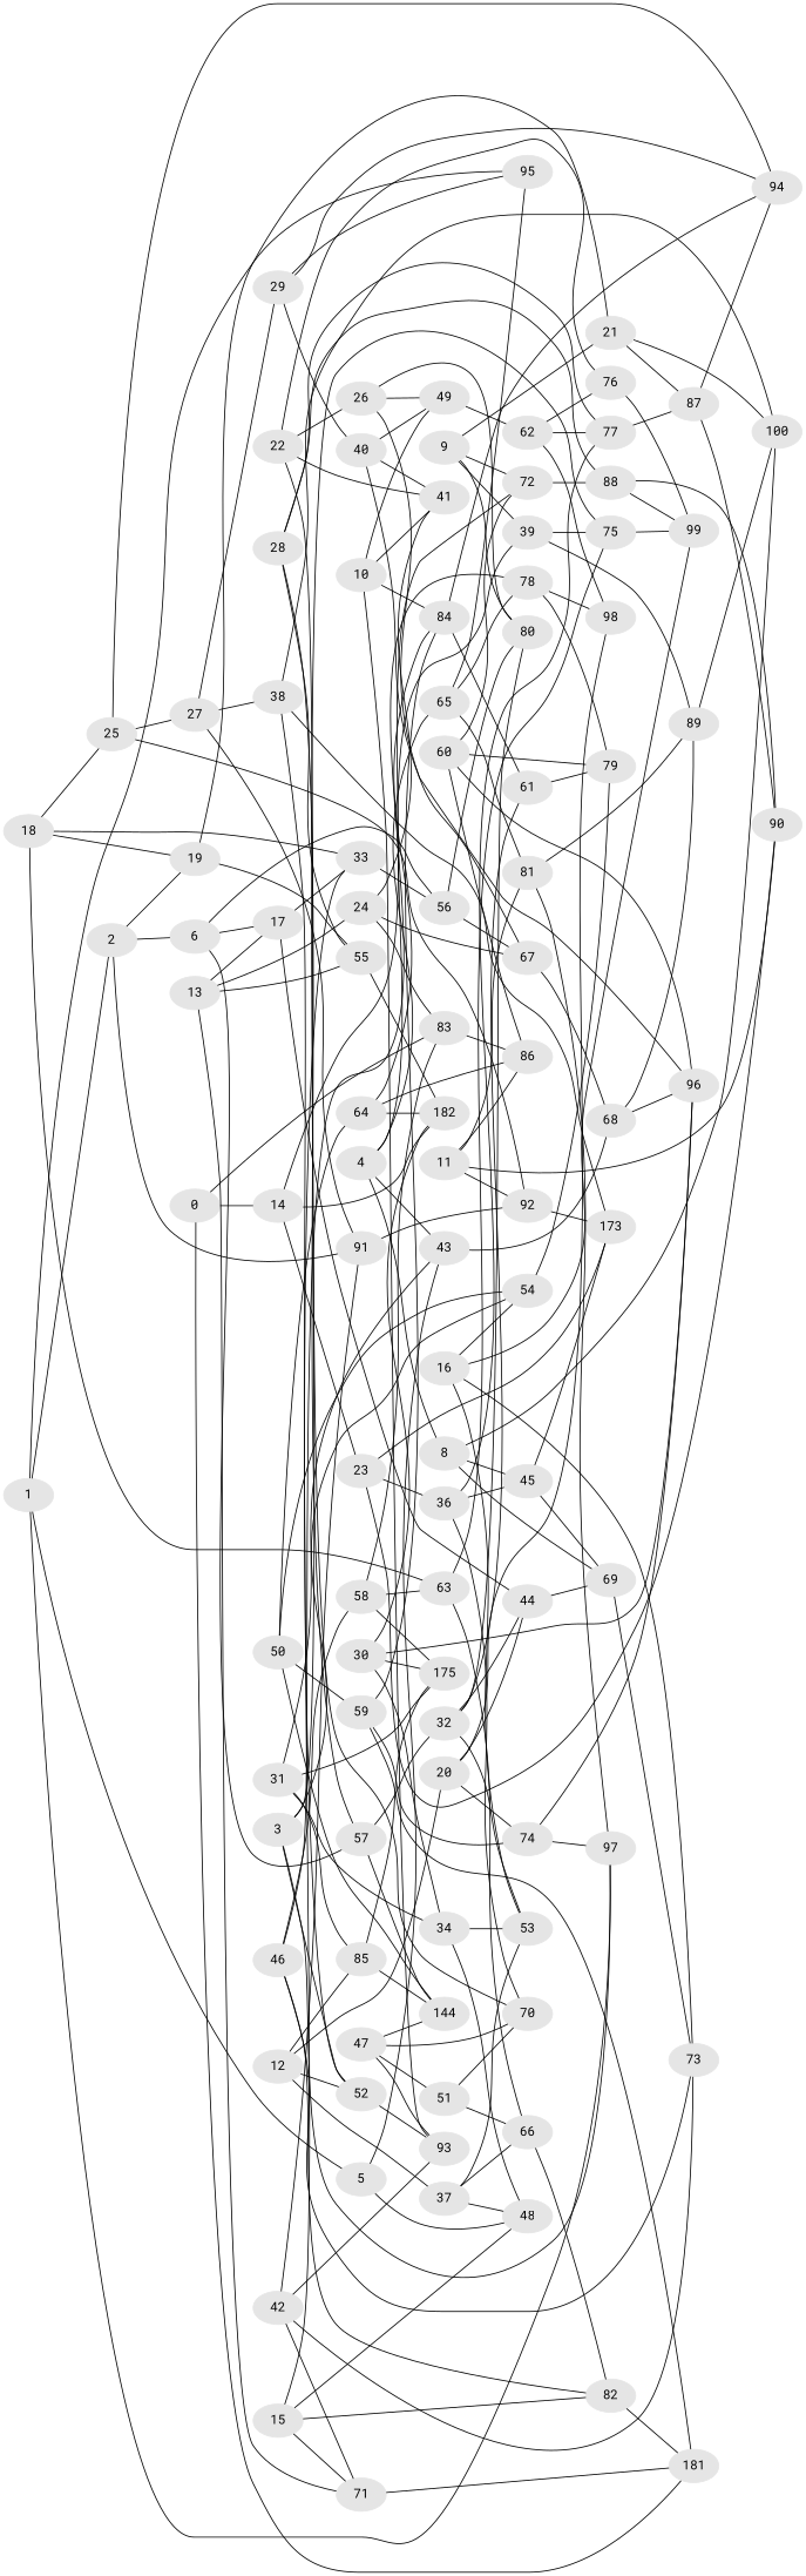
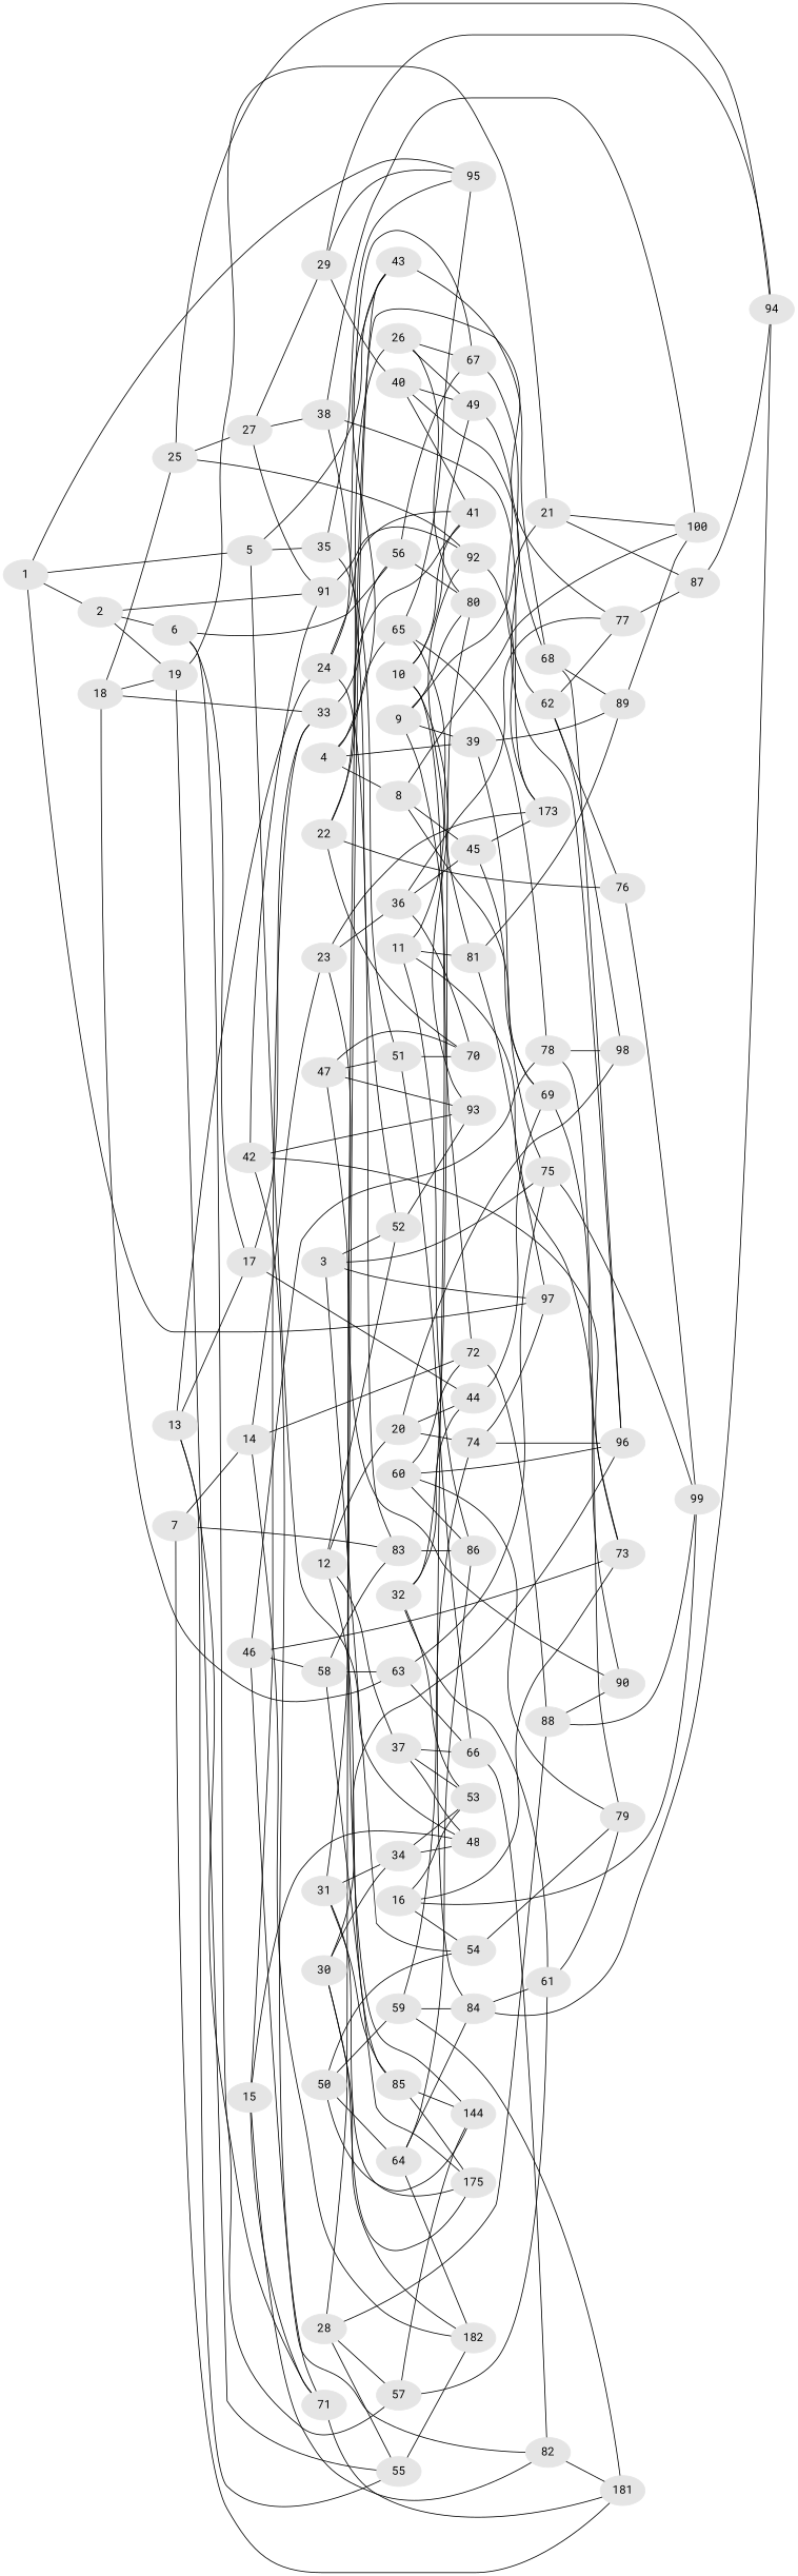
  graph {
    fontname="Roboto Mono"
    rankdir=LR
    node [color=gray90 fontname="Roboto Mono" style=filled]
    edge [fontname="Roboto Mono"]
    1
    2
    5
    95
    97
    6
    19
    91
    43
+   35
    48
    17
    56
    57
    21
    55
    92
    3
    52
    54
    75
    93
    79
    99
    4
    8
    39
    65
    45
    69
    100
    89
    68
    81
    78
    51
    33
    44
    80
    67
    61
    n42 [label=144]
-   7 [label=0]
+   7
    14
    83
    n46 [label=181]
    72
    23
    n49 [label=182]
    76
    86
    n52 [label=173]
    73
    9
    87
    88
    10
    41
    49
    84
    62
    94
    11
    90
    12
    20
    37
    85
    74
    98
    53
    66
    n73 [label=175]
    13
    24
    71
    36
    15
    82
    16
    18
    25
    63
    27
    96
    22
    26
    70
    77
    29
    38
    40
    28
    30
    34
    31
    32
    42
    46
    58
    47
    50
    59
    64
    60
    1 -- 2
    1 -- 5
    1 -- 95
    1 -- 97
    2 -- 6
    2 -- 19
    2 -- 91
    5 -- 43
+   5 -- 35
    5 -- 48
    6 -- 17
    6 -- 56
    6 -- 57
    19 -- 21
    19 -- 55
    91 -- 92
    43 -- 68
+   35 -- 95
+   35 -- 51
    17 -- 33
    17 -- 44
    56 -- 80
    56 -- 67
-   57 -- 32
+   57 -- 61
    57 -- n42
    21 -- 100
    21 -- 87
    55 -- n49
    92 -- n52
    3 -- 97
    3 -- 52
    3 -- 54
    3 -- 75
    52 -- 93
    54 -- 79
    75 -- 99
    4 -- 43
    4 -- 8
    4 -- 39
    4 -- 65
    8 -- 45
    8 -- 69
    8 -- 100
    39 -- 75
    39 -- 89
    65 -- 95
    65 -- 81
    65 -- 78
    45 -- 69
    45 -- n52
    69 -- 73
    89 -- 100
    68 -- 89
    68 -- 96
    81 -- 97
    81 -- 89
    78 -- 79
    78 -- 98
    51 -- 66
    51 -- 70
    33 -- 56
    44 -- 69
    67 -- 68
    61 -- 79
    7 -- 14
    7 -- 83
    7 -- n46
    14 -- 72
    14 -- 23
    14 -- n49
    83 -- 86
    72 -- 88
    23 -- n52
    23 -- 90
    23 -- 36
    76 -- 99
    9 -- 21
    9 -- 39
    9 -- 80
    9 -- 72
    87 -- 94
-   87 -- 90
    88 -- 99
    88 -- 90
    10 -- 93
    10 -- 41
    10 -- 49
    10 -- 84
    49 -- 62
    84 -- 61
    84 -- 94
    62 -- 76
    62 -- 98
    62 -- 77
    11 -- 92
    11 -- 81
    11 -- 86
    11 -- 90
    12 -- 52
    12 -- 20
    12 -- 37
    12 -- 85
    20 -- 44
    20 -- 74
    20 -- 98
    37 -- 48
    37 -- 53
    37 -- 66
    85 -- n42
    85 -- n73
    74 -- 97
    74 -- 96
    66 -- 82
    13 -- 17
    13 -- 55
    13 -- 24
    13 -- 71
    24 -- 67
    24 -- 83
    24 -- 41
    71 -- n46
    36 -- 45
    36 -- 70
    36 -- 77
    15 -- 48
    15 -- 33
    15 -- 71
    15 -- 82
    82 -- n46
    16 -- 54
    16 -- 99
    16 -- 73
    16 -- 53
    18 -- 19
    18 -- 33
    18 -- 25
    18 -- 63
    25 -- 92
    25 -- 94
    25 -- 27
    63 -- 75
    63 -- 66
    27 -- 91
    27 -- 29
    27 -- 38
    22 -- 76
    22 -- 41
    22 -- 26
    22 -- 70
    26 -- 80
    26 -- 67
    26 -- 49
    77 -- 87
    29 -- 95
    29 -- 94
    29 -- 40
    38 -- 52
    38 -- 100
    38 -- n52
    40 -- 41
    40 -- 49
    40 -- 96
    28 -- 57
    28 -- 55
    28 -- 88
    28 -- 77
    30 -- n49
    30 -- n73
    30 -- 96
    30 -- 34
    34 -- 48
    34 -- 53
    31 -- 43
    31 -- 85
    31 -- n73
    31 -- 34
    32 -- 44
    32 -- 80
    32 -- 61
    32 -- 53
    42 -- 91
    42 -- 93
    42 -- 73
    42 -- 71
    46 -- 78
    46 -- 73
    46 -- 82
    46 -- 58
    58 -- 83
    58 -- n73
    58 -- 63
    47 -- 93
    47 -- 51
    47 -- n42
    47 -- 70
    50 -- 54
    50 -- n42
    50 -- 59
    50 -- 64
    59 -- n46
    59 -- 84
    59 -- 74
    64 -- n49
    64 -- 86
    64 -- 84
    60 -- 79
    60 -- 72
    60 -- 86
    60 -- 96
  }
